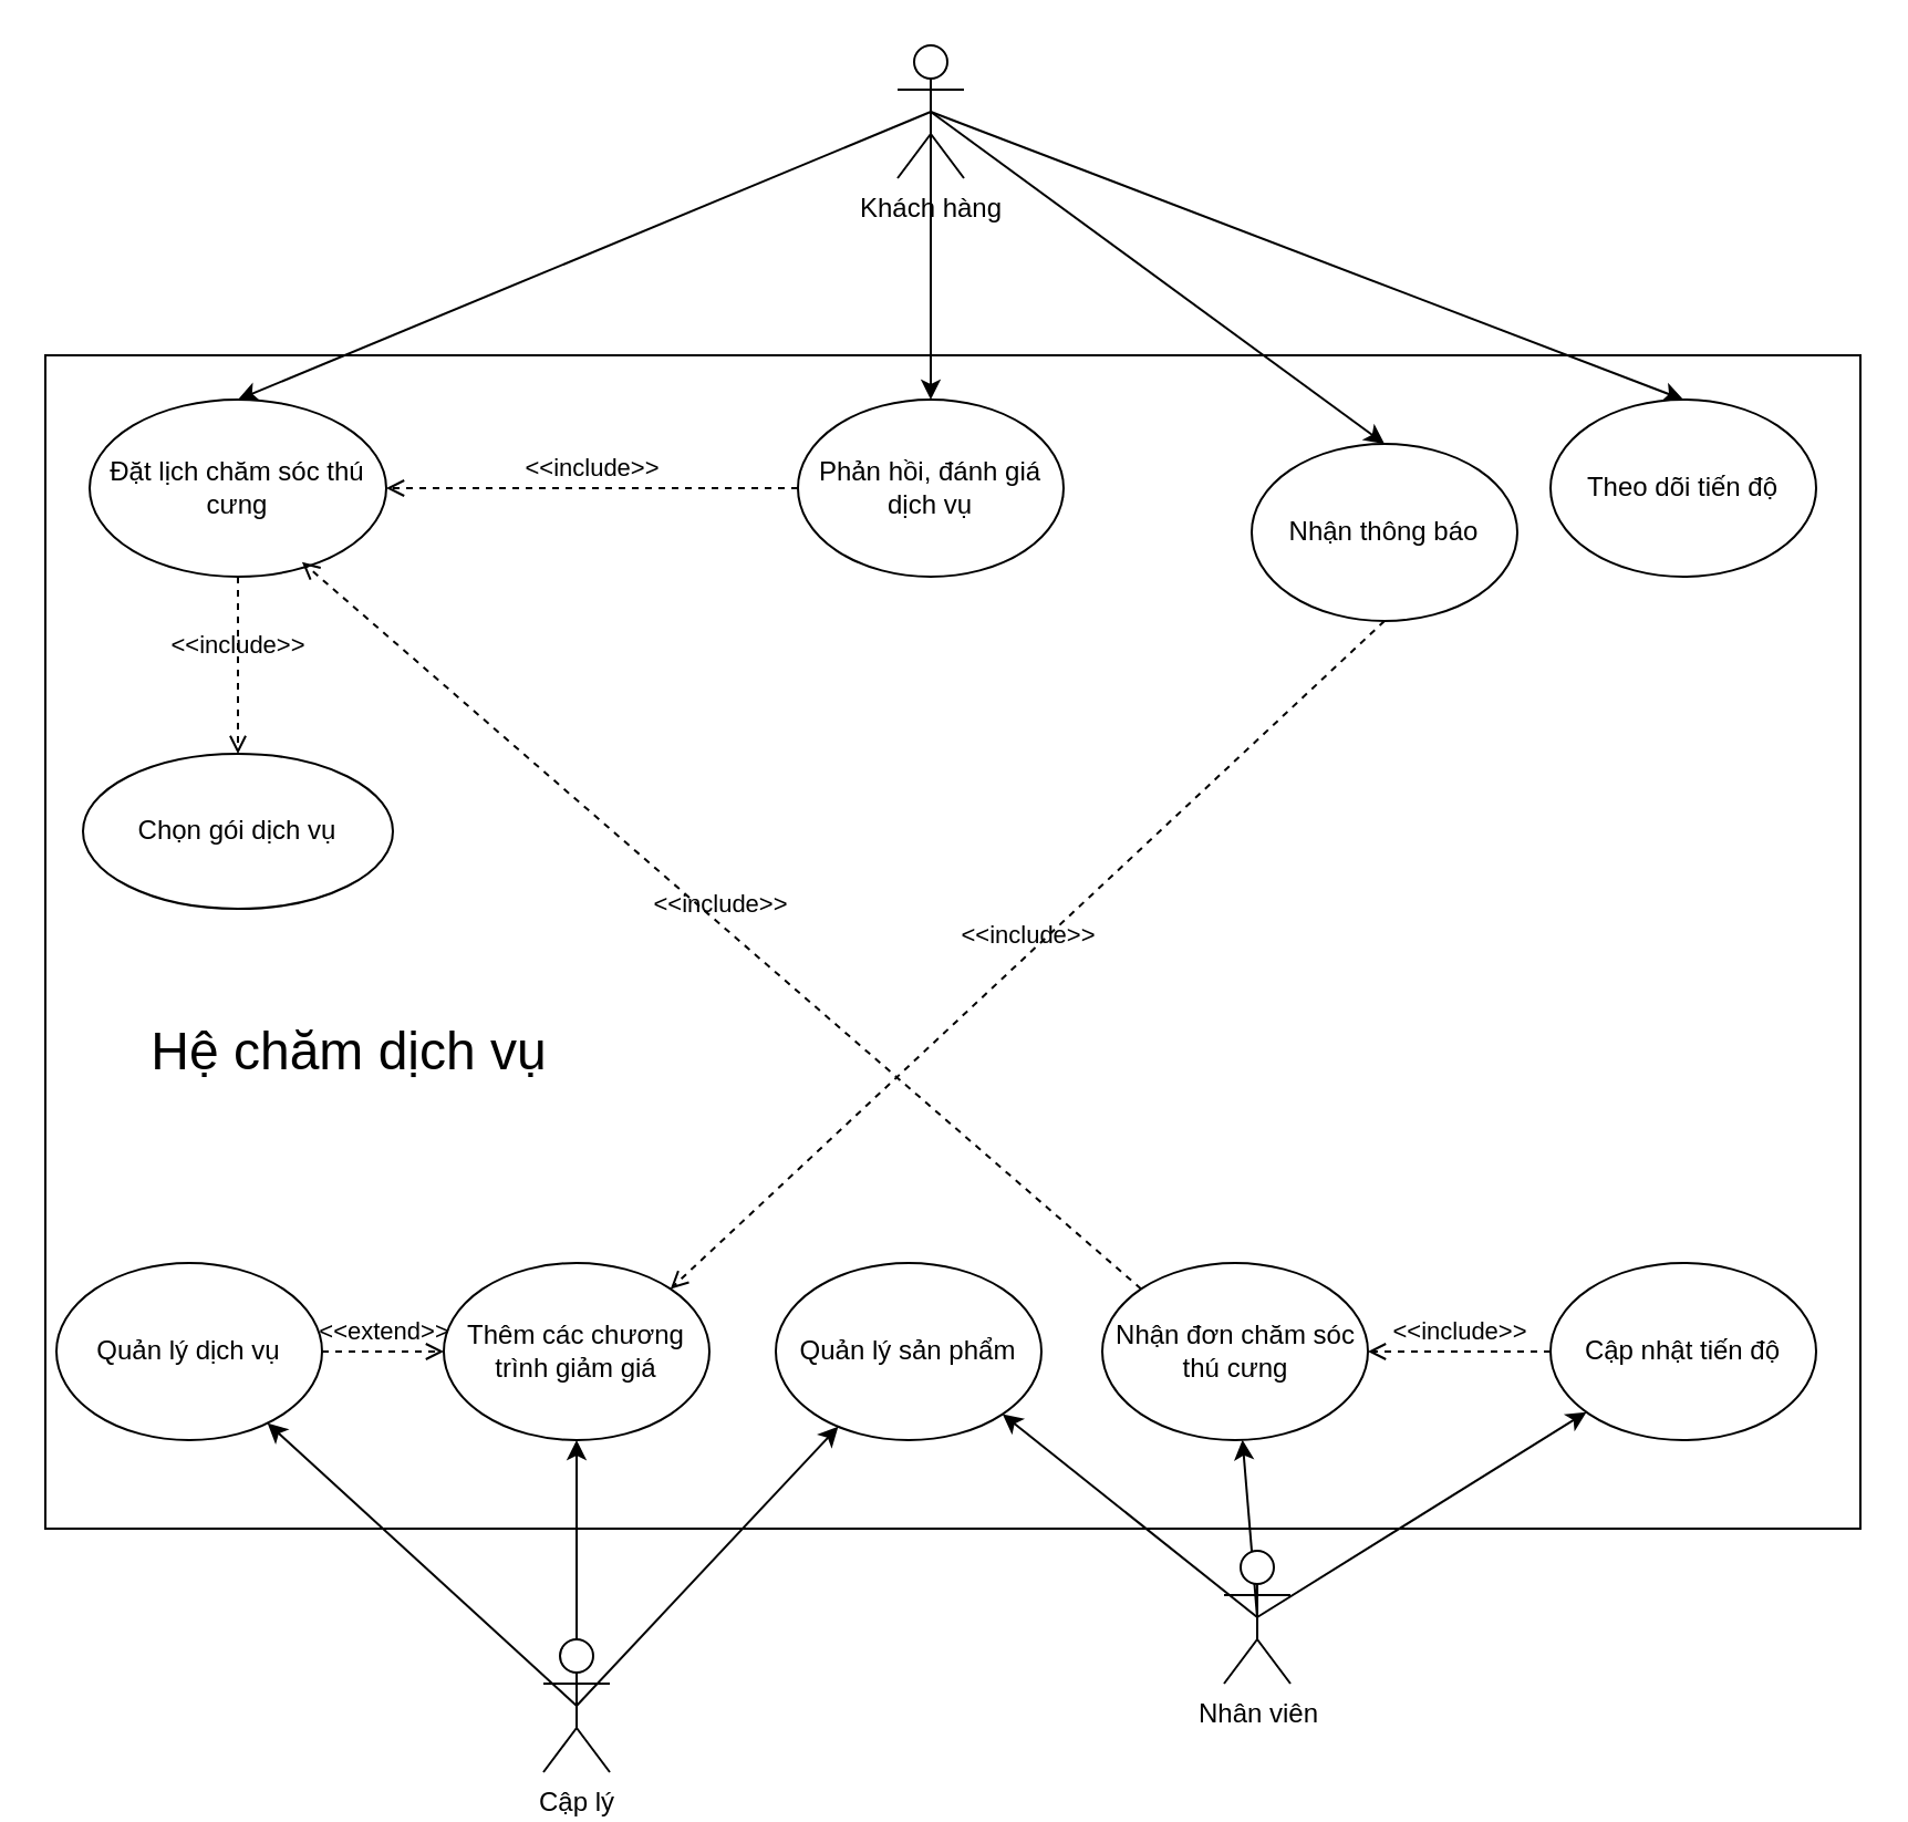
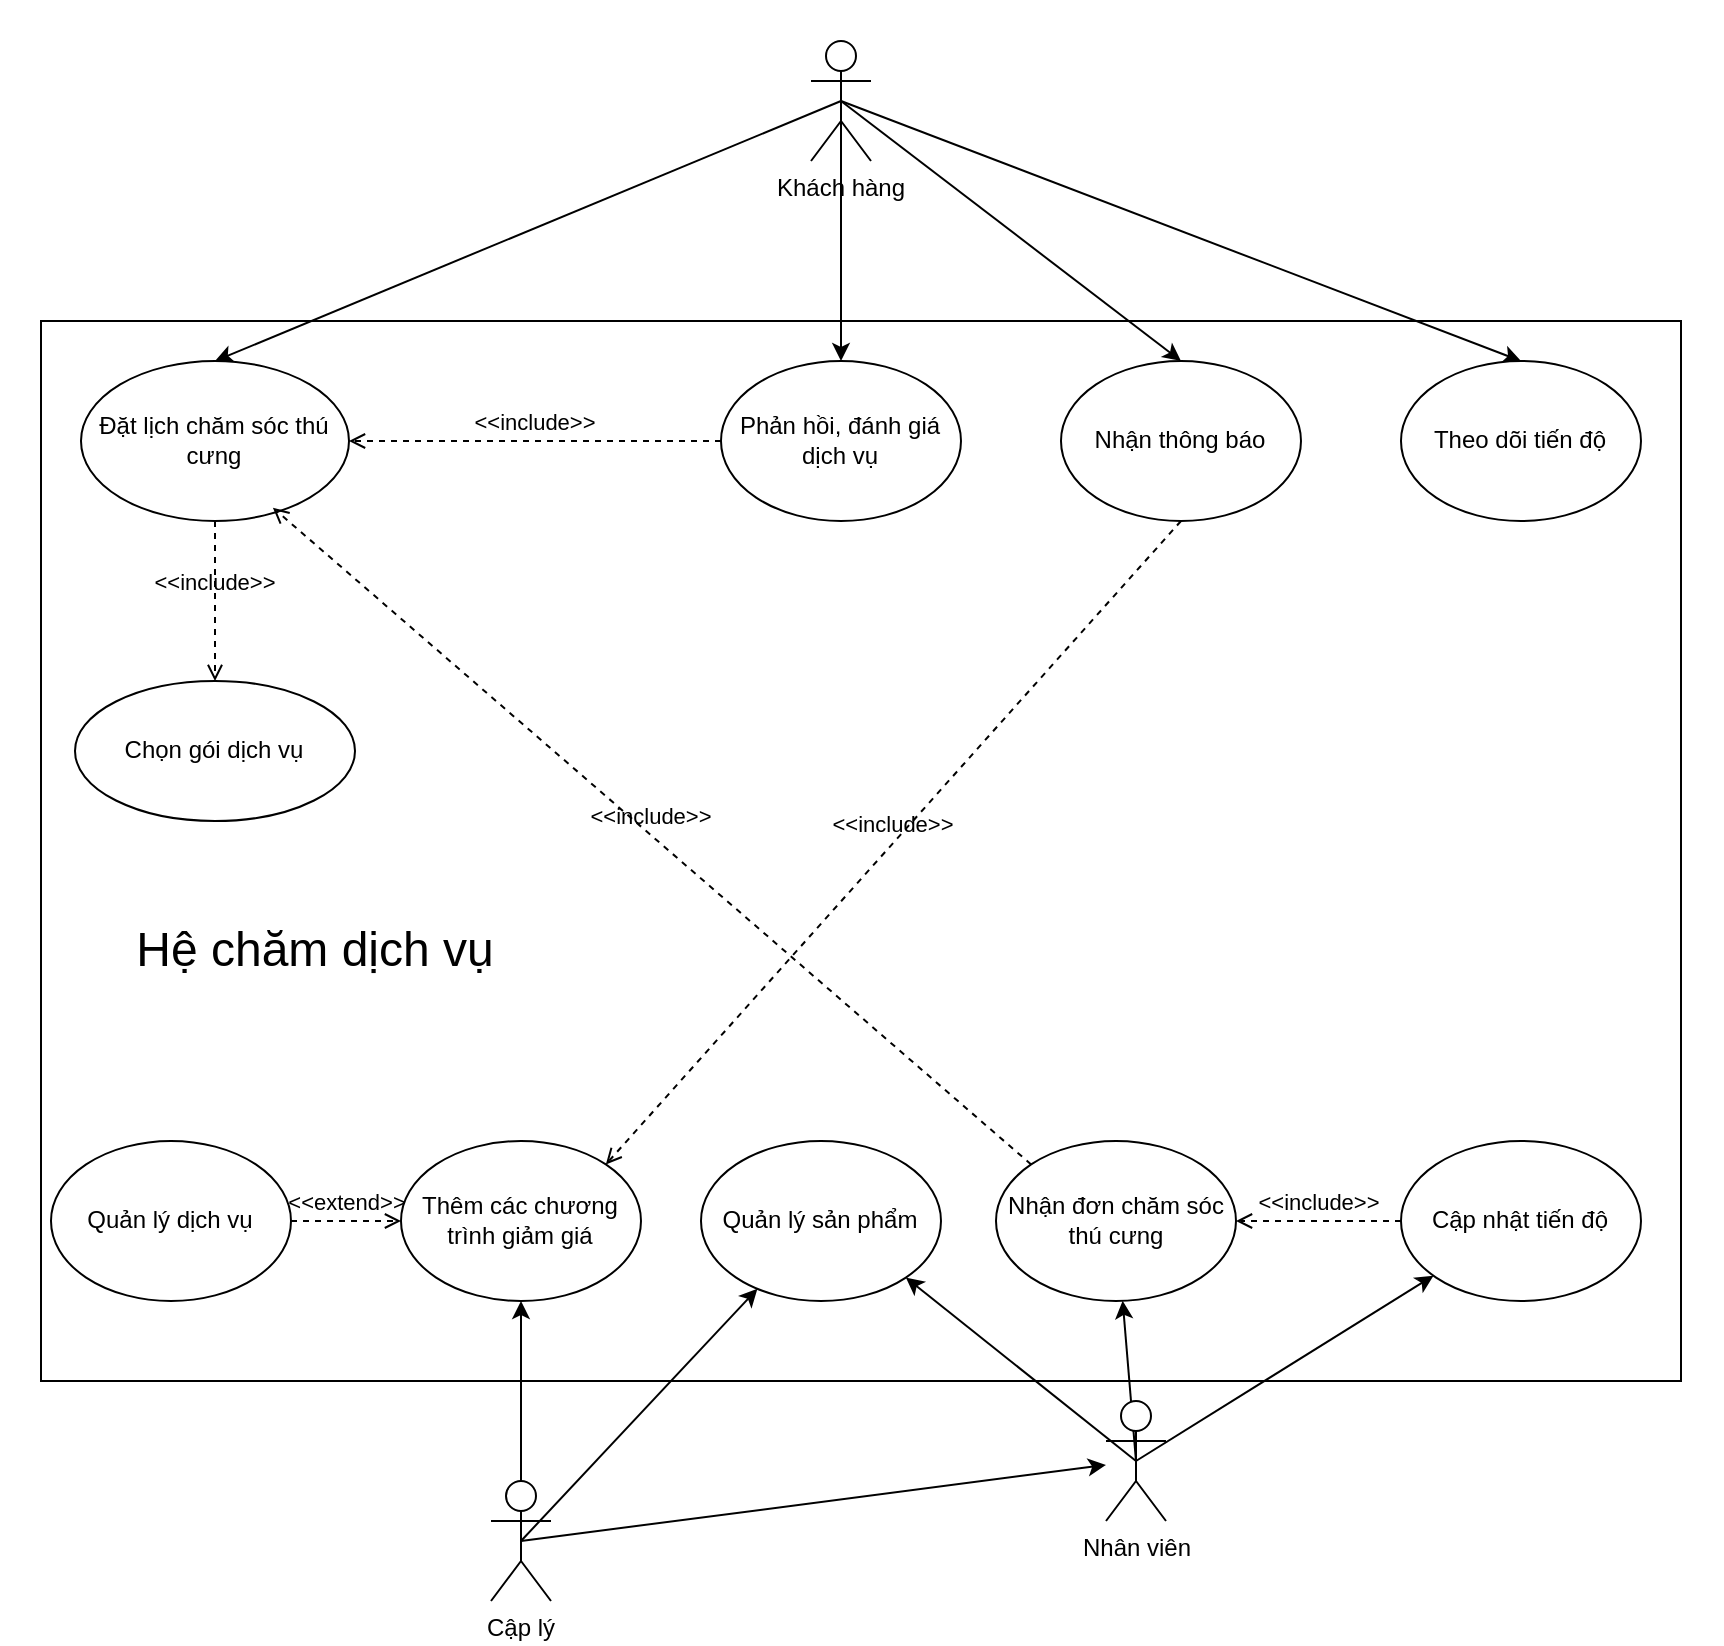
  <mxCell id="0" />
  <mxCell id="1" parent="0" />
  <mxCell id="2" value="" style="rounded=0;orthogonalLoop=1;jettySize=auto;html=1;entryX=0.5;entryY=0;entryDx=0;entryDy=0;exitX=0.5;exitY=0.5;exitDx=0;exitDy=0;exitPerimeter=0;" edge="1" parent="1" source="6" target="19"><mxGeometry relative="1" as="geometry" /></mxCell>
  <mxCell id="3" style="rounded=0;orthogonalLoop=1;jettySize=auto;html=1;exitX=0.5;exitY=0.5;exitDx=0;exitDy=0;exitPerimeter=0;entryX=0.5;entryY=0;entryDx=0;entryDy=0;" edge="1" parent="1" source="6" target="15"><mxGeometry relative="1" as="geometry" /></mxCell>
  <mxCell id="4" style="rounded=0;orthogonalLoop=1;jettySize=auto;html=1;exitX=0.5;exitY=0.5;exitDx=0;exitDy=0;exitPerimeter=0;" edge="1" parent="1" source="6" target="21"><mxGeometry relative="1" as="geometry" /></mxCell>
  <mxCell id="5" style="rounded=0;orthogonalLoop=1;jettySize=auto;html=1;exitX=0.5;exitY=0.5;exitDx=0;exitDy=0;exitPerimeter=0;entryX=0.5;entryY=0;entryDx=0;entryDy=0;" edge="1" parent="1" source="6" target="18"><mxGeometry relative="1" as="geometry" /></mxCell>
  <mxCell id="6" value="Khách hàng" style="shape=umlActor;verticalLabelPosition=bottom;verticalAlign=top;html=1;outlineConnect=0;" vertex="1" parent="1"><mxGeometry x="405" y="20" width="30" height="60" as="geometry" /></mxCell>
  <mxCell id="7" style="rounded=0;orthogonalLoop=1;jettySize=auto;html=1;exitX=0.5;exitY=0.5;exitDx=0;exitDy=0;exitPerimeter=0;entryX=1;entryY=1;entryDx=0;entryDy=0;" edge="1" parent="1" source="10" target="23"><mxGeometry relative="1" as="geometry" /></mxCell>
  <mxCell id="8" style="rounded=0;orthogonalLoop=1;jettySize=auto;html=1;exitX=0.5;exitY=0.5;exitDx=0;exitDy=0;exitPerimeter=0;" edge="1" parent="1" source="10" target="24"><mxGeometry relative="1" as="geometry"><mxPoint x="702.5" y="650" as="targetPoint" /></mxGeometry></mxCell>
  <mxCell id="9" style="rounded=0;orthogonalLoop=1;jettySize=auto;html=1;exitX=0.5;exitY=0.5;exitDx=0;exitDy=0;exitPerimeter=0;" edge="1" parent="1" source="10" target="26"><mxGeometry relative="1" as="geometry"><mxPoint x="762.5" y="680" as="targetPoint" /></mxGeometry></mxCell>
  <mxCell id="10" value="Nhân viên" style="shape=umlActor;verticalLabelPosition=bottom;verticalAlign=top;html=1;outlineConnect=0;" vertex="1" parent="1"><mxGeometry x="552.5" y="700" width="30" height="60" as="geometry" /></mxCell>
- <mxCell id="11" style="rounded=0;orthogonalLoop=1;jettySize=auto;html=1;exitX=0.5;exitY=0.5;exitDx=0;exitDy=0;exitPerimeter=0;" edge="1" parent="1" source="14" target="22"><mxGeometry relative="1" as="geometry"><mxPoint x="-47.5" y="640" as="targetPoint" /></mxGeometry></mxCell>
+ <mxCell id="11" style="rounded=0;orthogonalLoop=1;jettySize=auto;html=1;exitX=0.5;exitY=0.5;exitDx=0;exitDy=0;exitPerimeter=0;" edge="1" parent="1" source="14" target="10"><mxGeometry relative="1" as="geometry"><mxPoint x="-47.5" y="640" as="targetPoint" /></mxGeometry></mxCell>
  <mxCell id="12" style="rounded=0;orthogonalLoop=1;jettySize=auto;html=1;exitX=0.5;exitY=0.5;exitDx=0;exitDy=0;exitPerimeter=0;" edge="1" parent="1" source="14" target="23"><mxGeometry relative="1" as="geometry"><mxPoint x="402.5" y="670" as="targetPoint" /></mxGeometry></mxCell>
  <mxCell id="13" style="rounded=0;orthogonalLoop=1;jettySize=auto;html=1;exitX=0.5;exitY=0.5;exitDx=0;exitDy=0;exitPerimeter=0;" edge="1" parent="1" source="14" target="28"><mxGeometry relative="1" as="geometry"><mxPoint x="282.5" y="650" as="targetPoint" /></mxGeometry></mxCell>
  <mxCell id="14" value="Cập lý" style="shape=umlActor;verticalLabelPosition=bottom;verticalAlign=top;html=1;outlineConnect=0;" vertex="1" parent="1"><mxGeometry x="245" y="740" width="30" height="60" as="geometry" /></mxCell>
  <mxCell id="15" value="Đặt lịch chăm sóc thú cưng" style="ellipse;whiteSpace=wrap;html=1;verticalAlign=middle;" vertex="1" parent="1"><mxGeometry x="40" y="180" width="134" height="80" as="geometry" /></mxCell>
  <mxCell id="16" value="Chọn gói dịch vụ" style="ellipse;whiteSpace=wrap;html=1;verticalAlign=middle;" vertex="1" parent="1"><mxGeometry x="37" y="340" width="140" height="70" as="geometry" /></mxCell>
  <mxCell id="17" value="&amp;lt;&amp;lt;include&amp;gt;&amp;gt;" style="html=1;verticalAlign=bottom;labelBackgroundColor=none;endArrow=open;endFill=0;dashed=1;rounded=0;exitX=0.5;exitY=1;exitDx=0;exitDy=0;entryX=0.5;entryY=0;entryDx=0;entryDy=0;" edge="1" parent="1" source="15" target="16"><mxGeometry width="160" relative="1" as="geometry"><mxPoint x="348" y="320" as="sourcePoint" /><mxPoint x="300" y="320" as="targetPoint" /></mxGeometry></mxCell>
  <mxCell id="18" value="Theo dõi tiến độ" style="ellipse;whiteSpace=wrap;html=1;" vertex="1" parent="1"><mxGeometry x="700" y="180" width="120" height="80" as="geometry" /></mxCell>
- <mxCell id="19" value="Nhận thông báo" style="ellipse;whiteSpace=wrap;html=1;verticalAlign=middle;" vertex="1" parent="1"><mxGeometry x="565" y="200" width="120" height="80" as="geometry" /></mxCell>
+ <mxCell id="19" value="Nhận thông báo" style="ellipse;whiteSpace=wrap;html=1;verticalAlign=middle;" vertex="1" parent="1"><mxGeometry x="530" y="180" width="120" height="80" as="geometry" /></mxCell>
  <mxCell id="20" value="&amp;lt;&amp;lt;include&amp;gt;&amp;gt;" style="html=1;verticalAlign=bottom;labelBackgroundColor=none;endArrow=open;endFill=0;dashed=1;rounded=0;exitX=0;exitY=0.5;exitDx=0;exitDy=0;entryX=1;entryY=0.5;entryDx=0;entryDy=0;" edge="1" parent="1" source="21" target="15"><mxGeometry width="160" relative="1" as="geometry"><mxPoint x="109.29" y="150" as="sourcePoint" /><mxPoint x="230" y="210" as="targetPoint" /></mxGeometry></mxCell>
  <mxCell id="21" value="Phản hồi, đánh giá dịch vụ" style="ellipse;whiteSpace=wrap;html=1;" vertex="1" parent="1"><mxGeometry x="360" y="180" width="120" height="80" as="geometry" /></mxCell>
  <mxCell id="22" value="Quản lý dịch vụ" style="ellipse;whiteSpace=wrap;html=1;" vertex="1" parent="1"><mxGeometry x="25" y="570" width="120" height="80" as="geometry" /></mxCell>
  <mxCell id="23" value="Quản lý sản phẩm" style="ellipse;whiteSpace=wrap;html=1;" vertex="1" parent="1"><mxGeometry x="350" y="570" width="120" height="80" as="geometry" /></mxCell>
  <mxCell id="24" value="Nhận đơn chăm sóc thú cưng" style="ellipse;whiteSpace=wrap;html=1;" vertex="1" parent="1"><mxGeometry x="497.5" y="570" width="120" height="80" as="geometry" /></mxCell>
  <mxCell id="25" value="&amp;lt;&amp;lt;include&amp;gt;&amp;gt;" style="html=1;verticalAlign=bottom;labelBackgroundColor=none;endArrow=open;endFill=0;dashed=1;rounded=0;exitX=0;exitY=0;exitDx=0;exitDy=0;entryX=0.716;entryY=0.917;entryDx=0;entryDy=0;entryPerimeter=0;" edge="1" parent="1" source="24" target="15"><mxGeometry width="160" relative="1" as="geometry"><mxPoint x="572" y="412" as="sourcePoint" /><mxPoint x="314" y="268" as="targetPoint" /></mxGeometry></mxCell>
  <mxCell id="26" value="Cập nhật tiến độ" style="ellipse;whiteSpace=wrap;html=1;" vertex="1" parent="1"><mxGeometry x="700" y="570" width="120" height="80" as="geometry" /></mxCell>
  <mxCell id="27" value="&amp;lt;&amp;lt;include&amp;gt;&amp;gt;" style="html=1;verticalAlign=bottom;labelBackgroundColor=none;endArrow=open;endFill=0;dashed=1;rounded=0;exitX=0;exitY=0.5;exitDx=0;exitDy=0;entryX=1;entryY=0.5;entryDx=0;entryDy=0;" edge="1" parent="1" source="26" target="24"><mxGeometry width="160" relative="1" as="geometry"><mxPoint x="724.5" y="422" as="sourcePoint" /><mxPoint x="466.5" y="278" as="targetPoint" /></mxGeometry></mxCell>
  <mxCell id="28" value="Thêm các chương trình giảm giá" style="ellipse;whiteSpace=wrap;html=1;" vertex="1" parent="1"><mxGeometry x="200" y="570" width="120" height="80" as="geometry" /></mxCell>
  <mxCell id="29" value="&amp;lt;&amp;lt;extend&amp;gt;&amp;gt;" style="html=1;verticalAlign=bottom;labelBackgroundColor=none;endArrow=open;endFill=0;dashed=1;rounded=0;exitX=1;exitY=0.5;exitDx=0;exitDy=0;entryX=0;entryY=0.5;entryDx=0;entryDy=0;" edge="1" parent="1" source="22" target="28"><mxGeometry width="160" relative="1" as="geometry"><mxPoint x="100.5" y="480" as="sourcePoint" /><mxPoint x="182.5" y="450" as="targetPoint" /></mxGeometry></mxCell>
  <mxCell id="30" value="&amp;lt;&amp;lt;include&amp;gt;&amp;gt;" style="html=1;verticalAlign=bottom;labelBackgroundColor=none;endArrow=open;endFill=0;dashed=1;rounded=0;exitX=0.5;exitY=1;exitDx=0;exitDy=0;entryX=1;entryY=0;entryDx=0;entryDy=0;" edge="1" parent="1" source="19" target="28"><mxGeometry width="160" relative="1" as="geometry"><mxPoint x="525" y="602" as="sourcePoint" /><mxPoint x="146" y="263" as="targetPoint" /></mxGeometry></mxCell>
  <mxCell id="31" value="" style="rounded=0;whiteSpace=wrap;html=1;fillColor=none;" vertex="1" parent="1"><mxGeometry x="20" y="160" width="820" height="530" as="geometry" /></mxCell>
  <mxCell id="32" value="&lt;font size=&quot;5&quot;&gt;Hệ chăm dịch vụ&lt;/font&gt;" style="text;html=1;align=center;verticalAlign=middle;whiteSpace=wrap;rounded=0;" vertex="1" parent="1"><mxGeometry x="60" y="440" width="195" height="70" as="geometry" /></mxCell>
